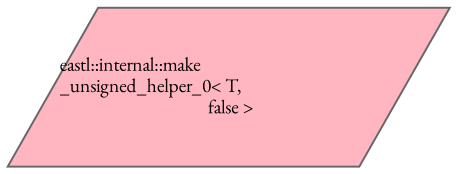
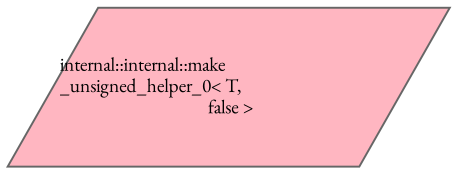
  digraph {
    rankdir=LR
    fontname="EB Garamond"
-   n1 [color=grey40 fillcolor=lightpink fontname="EB Garamond" fontsize=10 height=0.2 label="eastl::internal::make\l_unsigned_helper_0\< T,\l false \>" shape=parallelogram style=filled width=0.4]
+   n1 [color=grey40 fillcolor=lightpink fontname="EB Garamond" fontsize=10 height=0.2 label="internal::internal::make\l_unsigned_helper_0\< T,\l false \>" shape=parallelogram style=filled width=0.4]
  }
